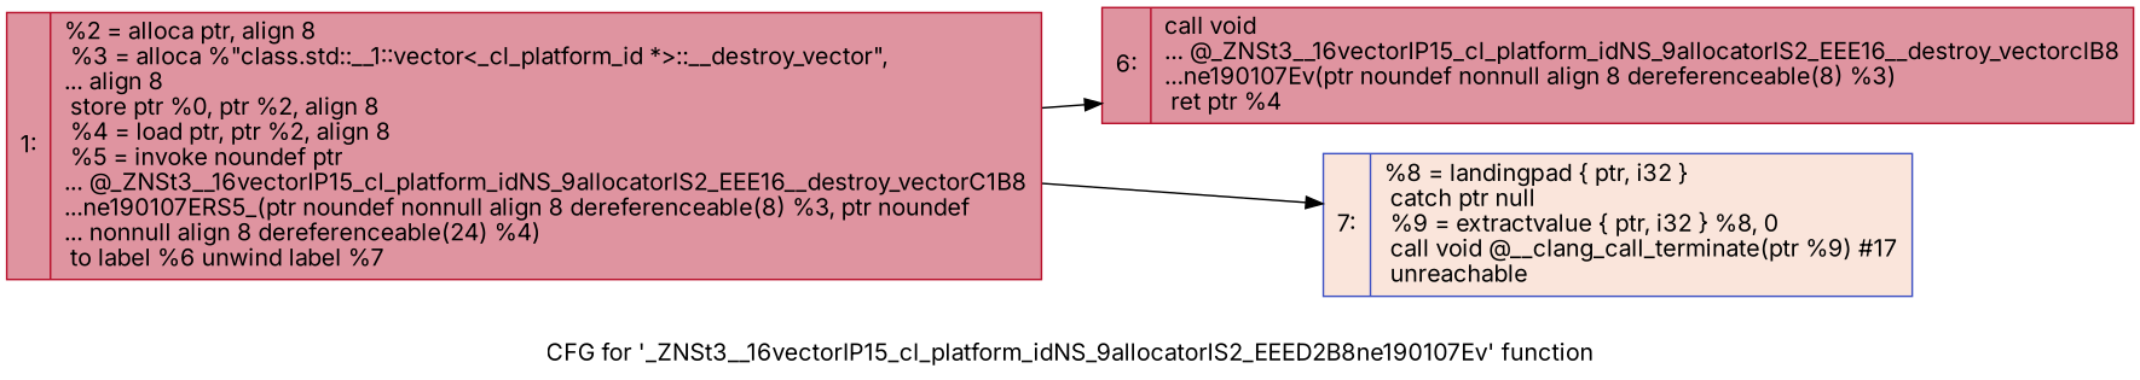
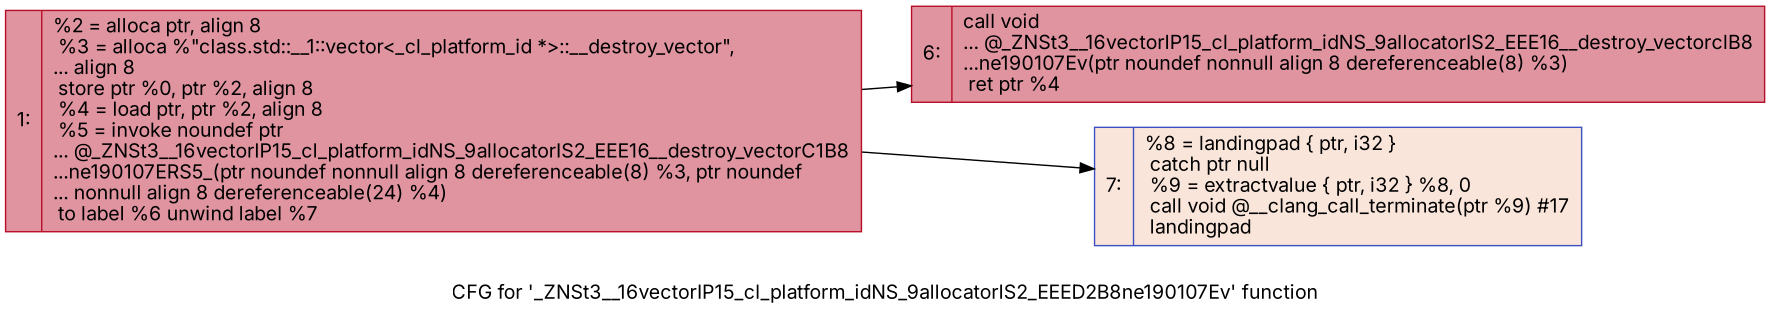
  digraph {
    label="CFG for '_ZNSt3__16vectorIP15_cl_platform_idNS_9allocatorIS2_EEED2B8ne190107Ev' function"
    rankdir=LR
    fontname=Inter
    node [color="#b70d28ff" fillcolor="#b70d2870" fontname=Inter shape=record style=filled]
    edge [fontname=Inter]
    n1 [label="{1:\l|  %2 = alloca ptr, align 8\l  %3 = alloca %\"class.std::__1::vector\<_cl_platform_id *\>::__destroy_vector\",\l... align 8\l  store ptr %0, ptr %2, align 8\l  %4 = load ptr, ptr %2, align 8\l  %5 = invoke noundef ptr\l... @_ZNSt3__16vectorIP15_cl_platform_idNS_9allocatorIS2_EEE16__destroy_vectorC1B8\l...ne190107ERS5_(ptr noundef nonnull align 8 dereferenceable(8) %3, ptr noundef\l... nonnull align 8 dereferenceable(24) %4)\l          to label %6 unwind label %7\l}"]
    n2 [label="{6:\l|  call void\l... @_ZNSt3__16vectorIP15_cl_platform_idNS_9allocatorIS2_EEE16__destroy_vectorclB8\l...ne190107Ev(ptr noundef nonnull align 8 dereferenceable(8) %3)\l  ret ptr %4\l}"]
-   n3 [color="#3d50c3ff" fillcolor="#f4c5ad70" label="{7:\l|  %8 = landingpad \{ ptr, i32 \}\l          catch ptr null\l  %9 = extractvalue \{ ptr, i32 \} %8, 0\l  call void @__clang_call_terminate(ptr %9) #17\l  unreachable\l}"]
+   n3 [color="#3d50c3ff" fillcolor="#f4c5ad70" label="{7:\l|  %8 = landingpad \{ ptr, i32 \}\l          catch ptr null\l  %9 = extractvalue \{ ptr, i32 \} %8, 0\l  call void @__clang_call_terminate(ptr %9) #17\l  landingpad\l}"]
    n1 -> n2
    n1 -> n3
  }
